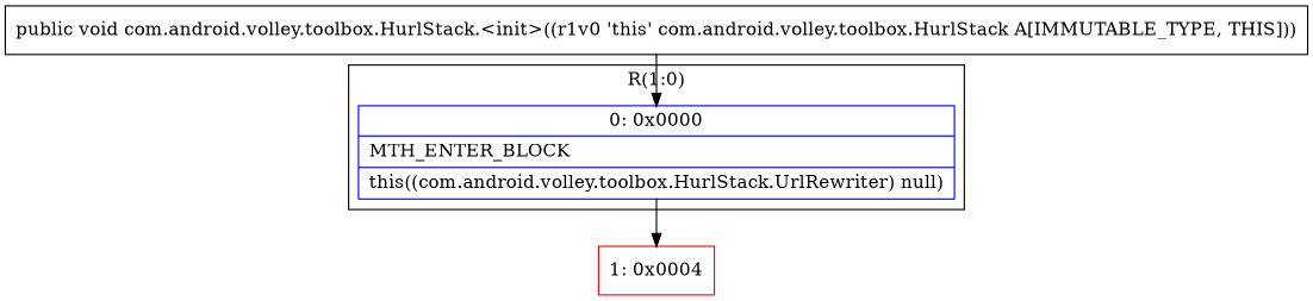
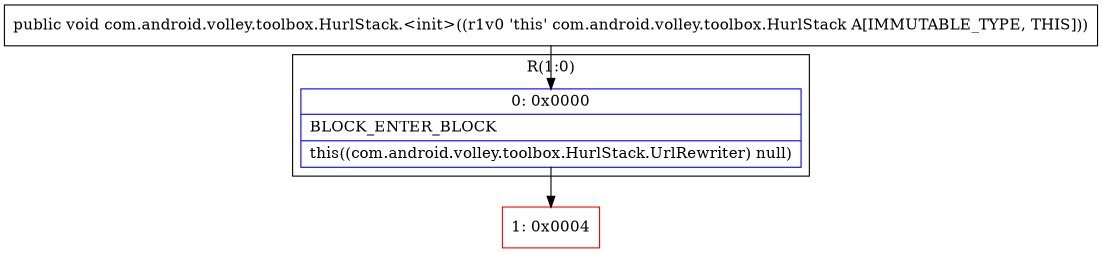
  digraph {
    node [shape=record]
-   n1 [color=blue label="{0\:\ 0x0000|MTH_ENTER_BLOCK\l|this((com.android.volley.toolbox.HurlStack.UrlRewriter) null)\l}"]
+   n1 [color=blue label="{0\:\ 0x0000|BLOCK_ENTER_BLOCK\l|this((com.android.volley.toolbox.HurlStack.UrlRewriter) null)\l}"]
    n2 [color=red label="{1\:\ 0x0004}"]
    n3 [label="{public void com.android.volley.toolbox.HurlStack.\<init\>((r1v0 'this' com.android.volley.toolbox.HurlStack A[IMMUTABLE_TYPE, THIS])) }"]
    subgraph cluster_1 {
      label="R(1:0)"
      n1
    }
    n1 -> n2
    n3 -> n1
  }
